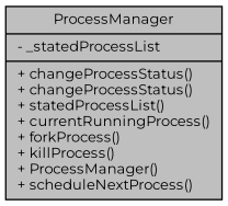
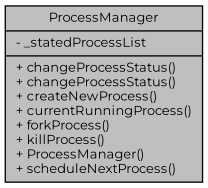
  digraph {
    fontname=Montserrat
-   n1 [color=black fillcolor=grey75 fontcolor=black fontname=Montserrat fontsize=10 height=0.2 label="{ProcessManager\n|- _statedProcessList\l|+ changeProcessStatus()\l+ changeProcessStatus()\l+ statedProcessList()\l+ currentRunningProcess()\l+ forkProcess()\l+ killProcess()\l+ ProcessManager()\l+ scheduleNextProcess()\l}" shape=record style=filled width=0.4]
+   n1 [color=black fillcolor=grey75 fontcolor=black fontname=Montserrat fontsize=10 height=0.2 label="{ProcessManager\n|- _statedProcessList\l|+ changeProcessStatus()\l+ changeProcessStatus()\l+ createNewProcess()\l+ currentRunningProcess()\l+ forkProcess()\l+ killProcess()\l+ ProcessManager()\l+ scheduleNextProcess()\l}" shape=record style=filled width=0.4]
  }
